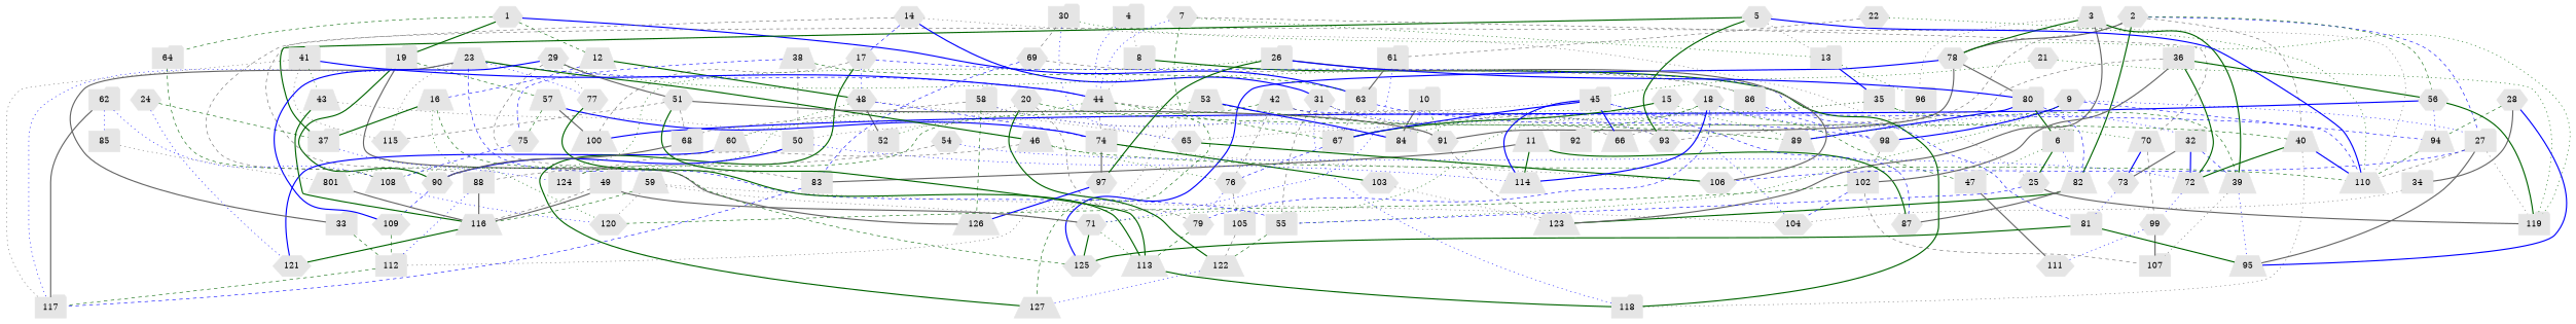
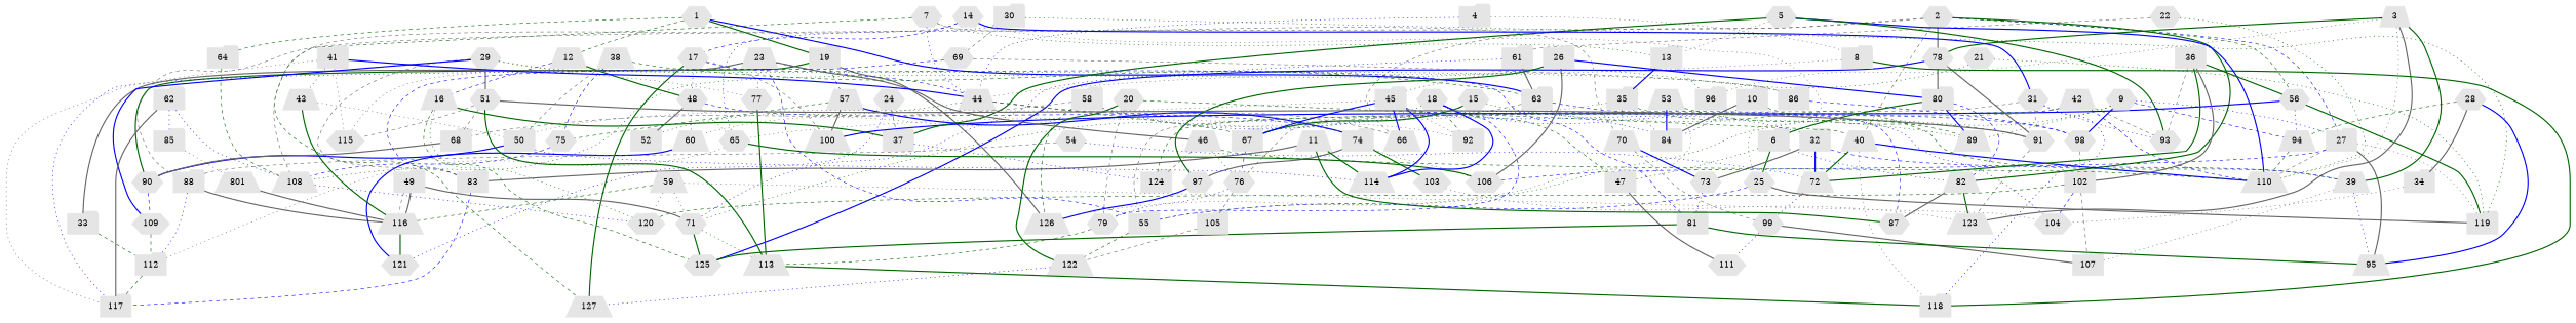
  graph {
    node [color=gray90 shape=folder style=filled]
    edge [color=gray40 style=bold]
    1 [shape=hexagon]
    12 [shape=trapezium]
    19
    63
    64
    16 [shape=trapezium]
    48 [shape=hexagon]
    57 [shape=trapezium]
    90 [shape=hexagon]
    126 [shape=trapezium]
    98 [shape=hexagon]
    67
    108 [shape=trapezium]
    2 [shape=hexagon]
    27
    40 [shape=trapezium]
    56 [shape=hexagon]
    66 [shape=trapezium]
    78 [shape=hexagon]
    82 [shape=trapezium]
    88
    110 [shape=trapezium]
    119
    106 [shape=hexagon]
    95 [shape=trapezium]
    118
    72 [shape=trapezium]
    94 [shape=trapezium]
    100 [shape=trapezium]
    91 [shape=hexagon]
    125 [shape=hexagon]
    80
    123 [shape=trapezium]
    87 [shape=hexagon]
    112
    116 [shape=trapezium]
    3 [shape=trapezium]
    39 [shape=trapezium]
    96
    107
    4
    8
    44 [shape=trapezium]
    52
    74
    5 [shape=hexagon]
    13
    37
    93 [shape=hexagon]
    35
    124
    6
    25 [shape=hexagon]
    47
    55
    111 [shape=hexagon]
    7 [shape=hexagon]
    70 [shape=trapezium]
    127 [shape=trapezium]
    73 [shape=hexagon]
    99 [shape=hexagon]
    9 [shape=hexagon]
    89 [shape=trapezium]
    122 [shape=trapezium]
    102
    10
    84
    11 [shape=trapezium]
    83
    114 [shape=trapezium]
    117
    120 [shape=hexagon]
    60 [shape=trapezium]
    65 [shape=hexagon]
    14 [shape=hexagon]
    17 [shape=hexagon]
    31 [shape=hexagon]
    81
    15 [shape=hexagon]
    76 [shape=hexagon]
    18 [shape=hexagon]
    32
    71 [shape=hexagon]
    79 [shape=hexagon]
    92
    113 [shape=trapezium]
    75 [shape=hexagon]
    109 [shape=hexagon]
    20 [shape=hexagon]
    121 [shape=hexagon]
    21 [shape=hexagon]
    45
    104 [shape=hexagon]
    50
    22 [shape=hexagon]
    61
    23 [shape=trapezium]
    33
    46 [shape=trapezium]
    77 [shape=hexagon]
    115 [shape=hexagon]
    24 [shape=hexagon]
    26
    97 [shape=hexagon]
    28 [shape=hexagon]
    34
    29 [shape=hexagon]
    51 [shape=hexagon]
    86
    68
    30
    69 [shape=hexagon]
    36
    38 [shape=trapezium]
    41
    43 [shape=trapezium]
    42 [shape=trapezium]
    105
    103 [shape=hexagon]
    49
    53 [shape=trapezium]
    n122 [label=801 shape=trapezium]
    54 [shape=hexagon]
    58
    59 [shape=trapezium]
    62
    85
    1 -- 12 [color=darkgreen style=dashed]
    1 -- 19 [color=darkgreen]
    1 -- 63 [color=blue]
    1 -- 64 [color=darkgreen style=dashed]
    12 -- 16 [color=blue style=dashed]
    12 -- 48 [color=darkgreen]
    19 -- 57 [color=darkgreen style=dashed]
    19 -- 90 [color=darkgreen]
    19 -- 126
    63 -- 98 [color=blue style=dashed]
    63 -- 67 [style=dashed]
    64 -- 108 [color=darkgreen style=dashed]
    16 -- 125 [color=darkgreen style=dashed]
    16 -- 37 [color=darkgreen]
    16 -- 120 [color=darkgreen style=dotted]
    48 -- 52
    48 -- 74 [color=blue style=dashed]
    48 -- 60 [color=darkgreen style=dotted]
    48 -- 65 [style=dotted]
    57 -- 100
    57 -- 74 [color=blue]
    57 -- 75 [color=darkgreen style=dashed]
    90 -- 109 [color=blue style=dashed]
    98 -- 102 [style=dashed]
    67 -- 76 [color=blue style=dashed]
    108 -- 120 [color=blue style=dotted]
    2 -- 27 [color=blue style=dashed]
    2 -- 40 [style=dashed]
    2 -- 56 [color=darkgreen style=dashed]
    2 -- 66 [style=dashed]
    2 -- 78
    2 -- 82 [color=darkgreen]
    2 -- 88 [style=dashed]
    27 -- 110 [style=dashed]
    27 -- 119 [style=dotted]
    27 -- 106 [color=blue style=dashed]
    27 -- 95
    40 -- 110 [color=blue]
    40 -- 118 [style=dotted]
    40 -- 72 [color=darkgreen]
    56 -- 119 [color=darkgreen]
    56 -- 94 [color=blue style=dotted]
    56 -- 100 [color=blue]
    78 -- 91
    78 -- 125 [color=blue]
    78 -- 80
    82 -- 123 [color=darkgreen]
    82 -- 87
    88 -- 112 [color=blue style=dotted]
    88 -- 116
    72 -- 99 [color=blue style=dotted]
    94 -- 110 [color=darkgreen style=dashed]
    91 -- 123 [style=dashed]
    80 -- 82 [color=blue style=dashed]
    80 -- 6 [color=darkgreen]
    80 -- 89 [color=blue]
    112 -- 117 [color=darkgreen style=dashed]
    116 -- 121 [color=darkgreen]
    3 -- 78 [color=darkgreen]
    3 -- 110 [style=dotted]
    3 -- 123
    3 -- 39 [color=darkgreen]
    3 -- 96 [style=dotted]
    39 -- 95 [color=blue style=dotted]
    39 -- 107 [style=dotted]
    4 -- 8 [style=dotted]
    4 -- 44 [color=blue style=dotted]
    8 -- 118 [color=darkgreen]
    8 -- 44 [style=dotted]
    44 -- 67 [color=darkgreen style=dashed]
    44 -- 66 [style=dashed]
    44 -- 52 [color=darkgreen style=dotted]
    44 -- 74 [style=dashed]
    74 -- 106 [style=dotted]
    74 -- 97
    74 -- 103 [color=darkgreen]
    5 -- 110 [color=blue]
    5 -- 13 [style=dotted]
    5 -- 37 [color=darkgreen]
    5 -- 93 [color=darkgreen]
    13 -- 96 [color=darkgreen style=dotted]
    13 -- 35 [color=blue]
    37 -- 124 [color=blue style=dotted]
    35 -- 39 [color=darkgreen style=dashed]
    35 -- 70 [color=darkgreen style=dotted]
    35 -- 84 [color=darkgreen style=dotted]
    35 -- 65 [style=dotted]
    6 -- 82 [color=blue style=dotted]
    6 -- 25 [color=darkgreen]
    6 -- 47 [color=darkgreen style=dotted]
    25 -- 119
    25 -- 55 [color=blue style=dashed]
    47 -- 111
    55 -- 122 [color=darkgreen style=dashed]
    7 -- 44 [color=blue style=dotted]
    7 -- 13 [color=darkgreen style=dotted]
    7 -- 70 [style=dashed]
    7 -- 127 [color=darkgreen style=dashed]
    70 -- 73 [color=blue]
    70 -- 99 [style=dashed]
    73 -- 81 [color=blue style=dotted]
    99 -- 107
    99 -- 111 [color=blue style=dotted]
    9 -- 98 [color=blue]
    9 -- 27 [color=blue style=dotted]
    9 -- 94 [color=blue style=dashed]
    9 -- 55 [color=darkgreen style=dotted]
    9 -- 89 [color=darkgreen style=dotted]
    122 -- 127 [color=blue style=dotted]
    102 -- 107 [style=dashed]
    102 -- 120 [color=darkgreen style=dashed]
    102 -- 104 [color=blue style=dashed]
    10 -- 91 [color=darkgreen style=dashed]
    10 -- 84
    10 -- 84 [color=blue style=dotted]
    11 -- 87 [color=darkgreen]
    11 -- 83
    11 -- 114 [color=darkgreen]
    83 -- 117 [color=blue style=dashed]
    60 -- 121 [color=blue]
    65 -- 106 [color=darkgreen]
    65 -- 112 [style=dotted]
    14 -- 108 [style=dashed]
    14 -- 25 [style=dotted]
    14 -- 17 [color=blue style=dashed]
    14 -- 31 [color=blue]
    17 -- 48 [color=blue style=dotted]
    17 -- 100 [style=dashed]
    17 -- 127 [color=darkgreen]
    17 -- 81 [color=blue style=dashed]
    31 -- 118 [color=blue style=dotted]
    31 -- 91 [style=dashed]
    31 -- 93 [color=blue style=dotted]
    31 -- 55 [style=dashed]
    81 -- 95 [color=darkgreen]
    81 -- 125 [color=darkgreen]
    15 -- 67 [color=darkgreen]
    15 -- 89 [color=darkgreen style=dotted]
    76 -- 79 [color=blue style=dotted]
    76 -- 105 [style=dashed]
    18 -- 47 [color=darkgreen style=dashed]
    18 -- 114 [color=blue]
    18 -- 32 [color=blue style=dotted]
    18 -- 71 [color=darkgreen style=dotted]
    18 -- 79 [color=blue style=dashed]
    18 -- 92 [color=darkgreen style=dashed]
    32 -- 72 [color=blue]
    32 -- 39 [color=blue style=dashed]
    32 -- 73
    71 -- 125 [color=darkgreen]
    71 -- 113 [color=darkgreen style=dotted]
    79 -- 113 [color=darkgreen style=dashed]
    113 -- 118 [color=darkgreen]
    75 -- 108 [color=blue style=dashed]
    109 -- 112 [color=darkgreen style=dashed]
    20 -- 40 [color=darkgreen style=dashed]
    20 -- 122 [color=darkgreen]
    20 -- 60 [style=dotted]
    20 -- 79 [style=dashed]
    21 -- 119 [color=darkgreen style=dotted]
    21 -- 45 [color=darkgreen style=dotted]
    45 -- 67 [color=blue]
    45 -- 66 [color=blue]
    45 -- 87 [color=blue style=dashed]
    45 -- 114 [color=blue]
    45 -- 92 [style=dotted]
    45 -- 104 [color=blue style=dotted]
    45 -- 50 [style=dotted]
    50 -- 90 [color=blue]
    50 -- 114 [color=blue style=dotted]
    22 -- 110 [color=darkgreen style=dotted]
    22 -- 61 [style=dashed]
    61 -- 63
    61 -- 71 [color=blue style=dotted]
    23 -- 44 [color=blue style=dashed]
    23 -- 55 [color=blue style=dashed]
    23 -- 117 [color=blue style=dotted]
    23 -- 33
-   23 -- 46 [color=darkgreen]
+   23 -- 46
    23 -- 77 [color=blue style=dotted]
    23 -- 115 [style=dotted]
    33 -- 112 [color=darkgreen style=dashed]
    46 -- 110 [color=darkgreen style=dashed]
    46 -- 124 [style=dashed]
    46 -- 76 [color=darkgreen style=dotted]
    77 -- 113 [color=darkgreen]
    24 -- 37 [color=darkgreen style=dashed]
    24 -- 121 [color=blue style=dotted]
    26 -- 108 [color=darkgreen style=dotted]
    26 -- 106
    26 -- 80 [color=blue]
    26 -- 97 [color=darkgreen]
    97 -- 126 [color=blue]
    28 -- 95 [color=blue]
    28 -- 94 [color=darkgreen style=dashed]
    28 -- 34
    34 -- 104 [style=dotted]
    29 -- 83 [style=dashed]
    29 -- 109 [color=blue]
    29 -- 77 [style=dotted]
    29 -- 51
    29 -- 86 [color=darkgreen style=dotted]
    51 -- 91
    51 -- 113 [color=darkgreen]
    51 -- 115 [style=dashed]
    51 -- 68 [style=dashed]
    86 -- 98 [color=blue style=dashed]
    68 -- 90
    30 -- 119 [color=darkgreen style=dotted]
    30 -- 65 [color=blue style=dotted]
    30 -- 69 [style=dashed]
    69 -- 83 [color=blue style=dashed]
    69 -- 86 [style=dashed]
    36 -- 56 [color=darkgreen]
    36 -- 72 [color=darkgreen]
    36 -- 93 [style=dashed]
    36 -- 102
    38 -- 63 [color=darkgreen style=dashed]
    38 -- 75 [color=blue style=dashed]
    38 -- 50 [style=dashed]
    41 -- 44 [color=blue]
    41 -- 117 [style=dotted]
    41 -- 115 [style=dotted]
    41 -- 43 [color=darkgreen style=dotted]
    43 -- 116 [color=darkgreen]
    43 -- 50 [style=dotted]
    42 -- 110 [color=blue style=dashed]
    42 -- 93 [style=dashed]
    42 -- 124 [color=darkgreen style=dashed]
    42 -- 76 [style=dashed]
    105 -- 122 [style=dashed]
    103 -- 123 [style=dotted]
    49 -- 116 [style=dashed]
    49 -- 116
    49 -- 71
    53 -- 126 [style=dotted]
    53 -- 89 [color=darkgreen style=dashed]
    53 -- 84 [color=blue]
-   53 -- n122 [color=darkgreen style=dotted]
    n122 -- 116
    54 -- 88 [style=dashed]
    54 -- 72 [color=blue style=dotted]
    58 -- 126 [color=darkgreen style=dashed]
    58 -- 84 [color=blue style=dotted]
    58 -- 92 [style=dotted]
    58 -- 68 [style=dashed]
    59 -- 116 [color=darkgreen style=dashed]
    59 -- 120 [style=dotted]
    59 -- 71 [style=dotted]
    59 -- 104 [style=dotted]
    62 -- 108 [color=blue style=dotted]
    62 -- 117
    62 -- 85 [color=blue style=dotted]
    85 -- n122 [style=dotted]
  }
